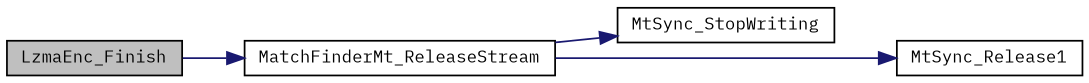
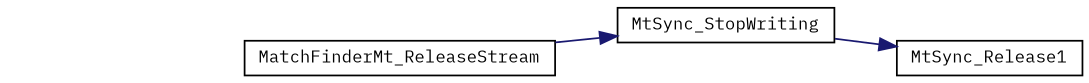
  digraph {
    fontname="IBM Plex Mono"
    rankdir=LR
    node [color=black fillcolor=white fontname="IBM Plex Mono" fontsize=10 shape=record style=filled]
    edge [color=midnightblue fontname="IBM Plex Mono" fontsize=10 labelfontname=Helvetica labelfontsize=10 style=solid]
-   n1 [fillcolor=grey75 fontcolor=black height=0.2 label=LzmaEnc_Finish width=0.4]
    n2 [height=0.2 label=MatchFinderMt_ReleaseStream width=0.4]
    n3 [height=0.2 label=MtSync_StopWriting width=0.4]
    n4 [height=0.2 label=MtSync_Release1 width=0.4]
-   n1 -> n2
    n2 -> n3
-   n2 -> n4
+   n3 -> n4
  }
